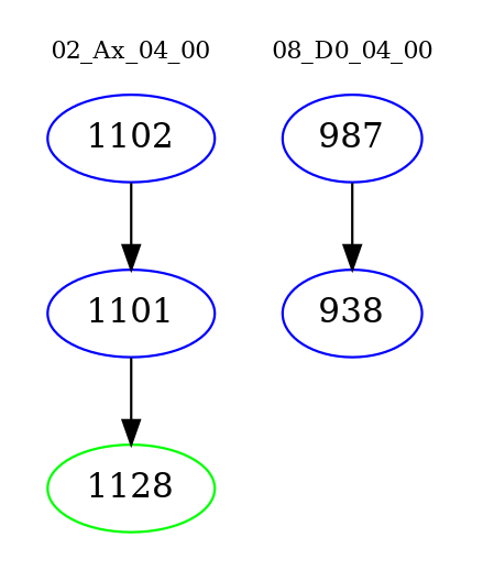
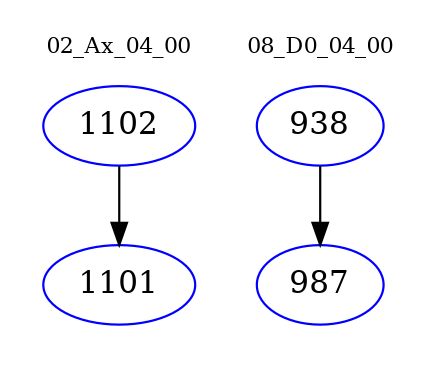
  digraph {
    node [color=blue]
    edge [color=black]
    n1 [label=1101]
    n2 [label=1102]
-   n3 [color=green label=1128]
    n4 [label=938]
    n5 [label=987]
    subgraph cluster_1 {
      color=white
      fontsize=10
      label="02_Ax_04_00"
      n1
      n2
-     n3
    }
    subgraph cluster_2 {
      color=white
      fontsize=10
      label="08_D0_04_00"
      n4
      n5
    }
-   n1 -> n3
    n2 -> n1
-   n5 -> n4
+   n4 -> n5
  }
